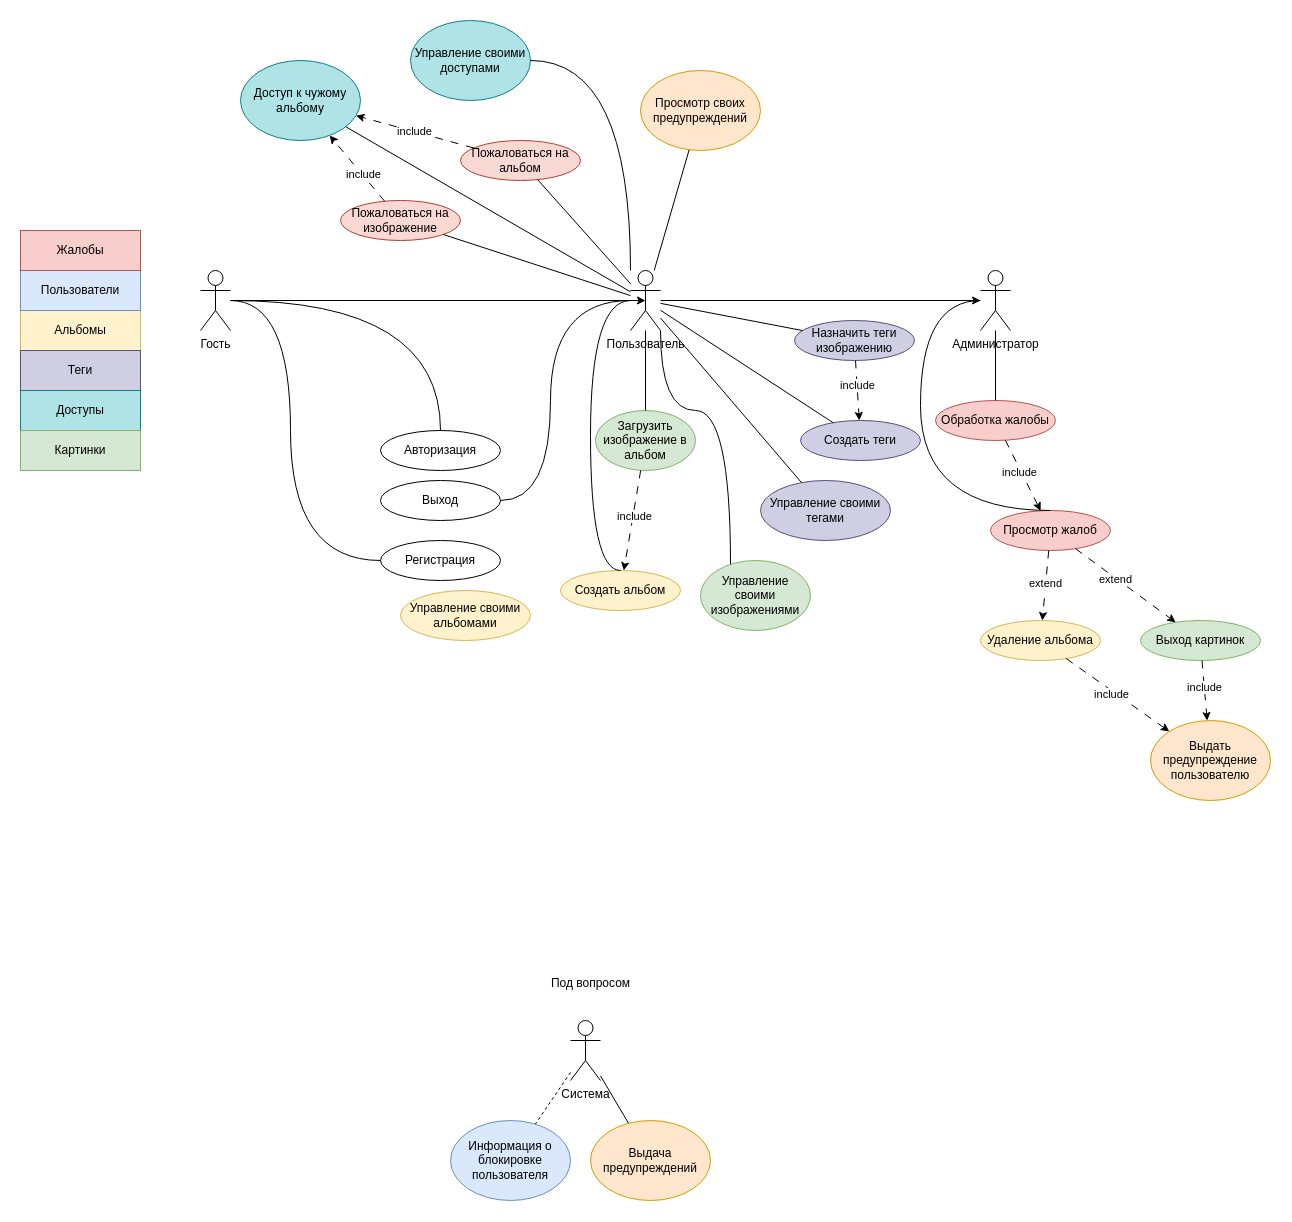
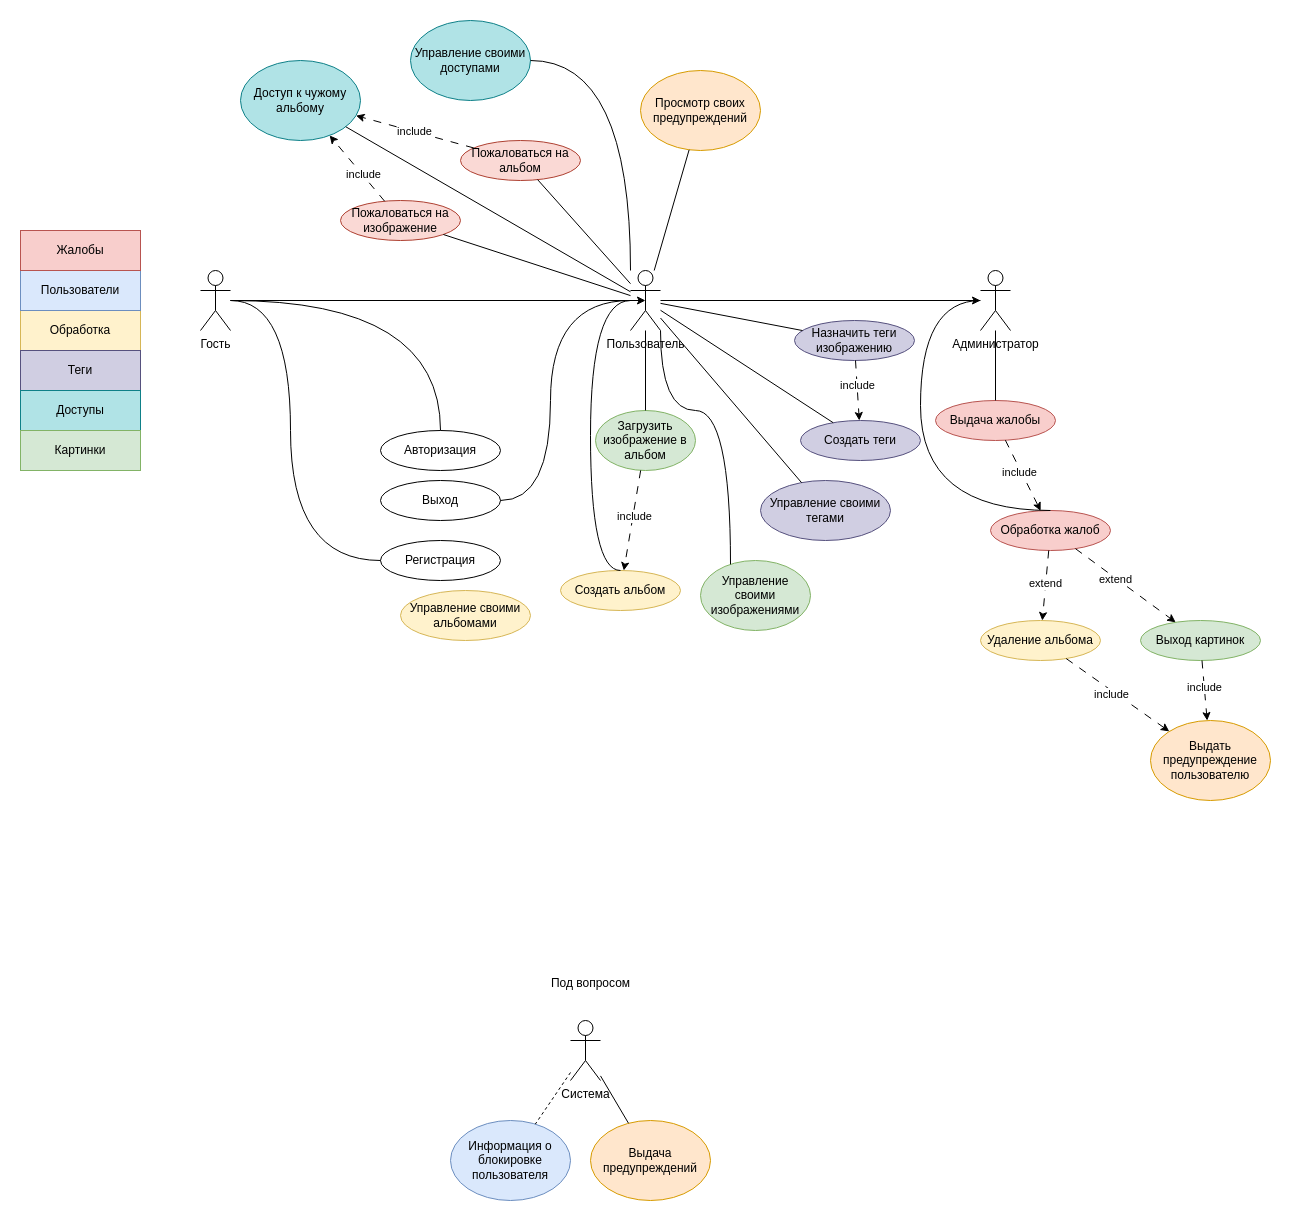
  <mxCell id="0" />
  <mxCell id="1" parent="0" />
  <mxCell id="2" value="Авторизация" style="ellipse;whiteSpace=wrap;html=1;" parent="1" vertex="1"><mxGeometry y="430" width="120" height="40" as="geometry" x="380" /></mxCell>
  <mxCell id="3" value="Регистрация" style="ellipse;whiteSpace=wrap;html=1;" parent="1" vertex="1"><mxGeometry y="540" width="120" height="40" as="geometry" x="380" /></mxCell>
  <mxCell id="4" value="Выход" style="ellipse;whiteSpace=wrap;html=1;" parent="1" vertex="1"><mxGeometry y="480" width="120" height="40" as="geometry" x="380" /></mxCell>
  <mxCell id="5" value="" style="endArrow=none;html=1;rounded=0;edgeStyle=orthogonalEdgeStyle;curved=1;" parent="1" source="30" target="2" edge="1"><mxGeometry width="50" height="50" relative="1" as="geometry"><mxPoint x="810" y="510" as="sourcePoint" /><mxPoint x="860" y="460" as="targetPoint" /></mxGeometry></mxCell>
  <mxCell id="6" value="" style="endArrow=none;html=1;rounded=0;edgeStyle=orthogonalEdgeStyle;curved=1;" parent="1" source="71" target="4" edge="1"><mxGeometry width="50" height="50" relative="1" as="geometry"><mxPoint x="810" y="510" as="sourcePoint" /><mxPoint x="860" y="460" as="targetPoint" /><Array as="points"><mxPoint x="550" y="300" /><mxPoint x="550" y="500" /></Array></mxGeometry></mxCell>
  <mxCell id="7" value="" style="endArrow=none;html=1;rounded=0;edgeStyle=orthogonalEdgeStyle;curved=1;" parent="1" source="3" target="30" edge="1"><mxGeometry width="50" height="50" relative="1" as="geometry"><mxPoint x="810" y="510" as="sourcePoint" /><mxPoint x="860" y="460" as="targetPoint" /><Array as="points"><mxPoint x="290" y="560" /><mxPoint x="290" y="300" /></Array></mxGeometry></mxCell>
  <mxCell id="8" value="Загрузить изображение в альбом" style="ellipse;whiteSpace=wrap;html=1;fillColor=#d5e8d4;strokeColor=#82b366;" parent="1" vertex="1"><mxGeometry x="595" y="410" width="100" height="60" as="geometry" /></mxCell>
  <mxCell id="9" value="Создать альбом" style="ellipse;whiteSpace=wrap;html=1;fillColor=#fff2cc;strokeColor=#d6b656;" parent="1" vertex="1"><mxGeometry x="560" y="570" width="120" height="40" as="geometry" /></mxCell>
  <mxCell id="10" value="Создать теги" style="ellipse;whiteSpace=wrap;html=1;fillColor=#d0cee2;strokeColor=#56517e;" parent="1" vertex="1"><mxGeometry x="800" y="420" width="120" height="40" as="geometry" /></mxCell>
  <mxCell id="11" value="Назначить теги изображению" style="ellipse;whiteSpace=wrap;html=1;fillColor=#d0cee2;strokeColor=#56517e;" parent="1" vertex="1"><mxGeometry x="794" y="320" width="120" height="40" as="geometry" /></mxCell>
  <mxCell id="12" value="" style="endArrow=none;html=1;rounded=0;" parent="1" source="71" target="8" edge="1"><mxGeometry width="50" height="50" relative="1" as="geometry"><mxPoint x="810" y="510" as="sourcePoint" /><mxPoint x="860" y="460" as="targetPoint" /></mxGeometry></mxCell>
  <mxCell id="13" value="" style="endArrow=none;html=1;rounded=0;edgeStyle=orthogonalEdgeStyle;curved=1;entryX=0.5;entryY=0;entryDx=0;entryDy=0;" parent="1" source="71" target="9" edge="1"><mxGeometry width="50" height="50" relative="1" as="geometry"><mxPoint x="810" y="510" as="sourcePoint" /><mxPoint x="860" y="460" as="targetPoint" /><Array as="points"><mxPoint x="590" y="300" /><mxPoint x="590" y="570" /></Array></mxGeometry></mxCell>
  <mxCell id="14" value="" style="endArrow=classic;html=1;rounded=0;dashed=1;dashPattern=8 8;" parent="1" source="8" target="9" edge="1"><mxGeometry width="50" height="50" relative="1" as="geometry"><mxPoint x="810" y="510" as="sourcePoint" /><mxPoint x="860" y="460" as="targetPoint" /></mxGeometry></mxCell>
  <mxCell id="15" value="include" style="edgeLabel;html=1;align=center;verticalAlign=middle;resizable=0;points=[];" parent="14" vertex="1" connectable="0"><mxGeometry x="-0.092" y="1" relative="1" as="geometry"><mxPoint as="offset" /></mxGeometry></mxCell>
  <mxCell id="16" value="" style="endArrow=none;html=1;rounded=0;" parent="1" source="71" target="11" edge="1"><mxGeometry width="50" height="50" relative="1" as="geometry"><mxPoint x="810" y="510" as="sourcePoint" /><mxPoint x="860" y="460" as="targetPoint" /></mxGeometry></mxCell>
  <mxCell id="17" value="" style="endArrow=none;html=1;rounded=0;" parent="1" source="71" target="10" edge="1"><mxGeometry width="50" height="50" relative="1" as="geometry"><mxPoint x="810" y="510" as="sourcePoint" /><mxPoint x="860" y="460" as="targetPoint" /></mxGeometry></mxCell>
  <mxCell id="18" value="" style="endArrow=classic;html=1;rounded=0;dashed=1;dashPattern=8 8;" parent="1" source="11" target="10" edge="1"><mxGeometry width="50" height="50" relative="1" as="geometry"><mxPoint x="690" y="470" as="sourcePoint" /><mxPoint x="740" y="420" as="targetPoint" /></mxGeometry></mxCell>
  <mxCell id="19" value="include" style="edgeLabel;html=1;align=center;verticalAlign=middle;resizable=0;points=[];" parent="18" vertex="1" connectable="0"><mxGeometry x="-0.153" relative="1" as="geometry"><mxPoint as="offset" /></mxGeometry></mxCell>
  <mxCell id="20" value="Доступ к чужому альбому" style="ellipse;whiteSpace=wrap;html=1;fillColor=#b0e3e6;strokeColor=#0e8088;" parent="1" vertex="1"><mxGeometry x="240" y="60" width="120" height="80" as="geometry" /></mxCell>
  <mxCell id="21" value="Пожаловаться на альбом" style="ellipse;whiteSpace=wrap;html=1;fillColor=#fad9d5;strokeColor=#ae4132;" parent="1" vertex="1"><mxGeometry x="460" y="140" width="120" height="40" as="geometry" /></mxCell>
  <mxCell id="22" value="Пожаловаться на изображение" style="ellipse;whiteSpace=wrap;html=1;fillColor=#fad9d5;strokeColor=#ae4132;" parent="1" vertex="1"><mxGeometry x="340" y="200" width="120" height="40" as="geometry" /></mxCell>
  <mxCell id="23" value="" style="endArrow=none;html=1;rounded=0;" parent="1" source="71" target="20" edge="1"><mxGeometry width="50" height="50" relative="1" as="geometry"><mxPoint x="680" y="220" as="sourcePoint" /><mxPoint x="730" y="170" as="targetPoint" /></mxGeometry></mxCell>
  <mxCell id="24" value="" style="endArrow=none;html=1;rounded=0;" parent="1" source="71" target="22" edge="1"><mxGeometry width="50" height="50" relative="1" as="geometry"><mxPoint x="680" y="220" as="sourcePoint" /><mxPoint x="730" y="170" as="targetPoint" /></mxGeometry></mxCell>
  <mxCell id="25" value="" style="endArrow=none;html=1;rounded=0;" parent="1" source="21" target="71" edge="1"><mxGeometry width="50" height="50" relative="1" as="geometry"><mxPoint x="560" y="230" as="sourcePoint" /><mxPoint x="519.643" y="280" as="targetPoint" /></mxGeometry></mxCell>
  <mxCell id="26" value="" style="endArrow=classic;html=1;rounded=0;dashed=1;dashPattern=8 8;" parent="1" source="21" target="20" edge="1"><mxGeometry width="50" height="50" relative="1" as="geometry"><mxPoint x="560" y="230" as="sourcePoint" /><mxPoint x="610" y="180" as="targetPoint" /></mxGeometry></mxCell>
  <mxCell id="27" value="include" style="edgeLabel;html=1;align=center;verticalAlign=middle;resizable=0;points=[];" parent="26" vertex="1" connectable="0"><mxGeometry x="0.014" y="-1" relative="1" as="geometry"><mxPoint as="offset" /></mxGeometry></mxCell>
  <mxCell id="28" value="" style="endArrow=classic;html=1;rounded=0;dashed=1;dashPattern=8 8;" parent="1" source="22" target="20" edge="1"><mxGeometry width="50" height="50" relative="1" as="geometry"><mxPoint x="560" y="230" as="sourcePoint" /><mxPoint x="610" y="180" as="targetPoint" /></mxGeometry></mxCell>
  <mxCell id="29" value="include" style="edgeLabel;html=1;align=center;verticalAlign=middle;resizable=0;points=[];" parent="28" vertex="1" connectable="0"><mxGeometry x="-0.186" y="-1" relative="1" as="geometry"><mxPoint as="offset" /></mxGeometry></mxCell>
  <mxCell id="30" value="Гость" style="shape=umlActor;verticalLabelPosition=bottom;verticalAlign=top;html=1;outlineConnect=0;" parent="1" vertex="1"><mxGeometry x="200" y="270" width="30" height="60" as="geometry" /></mxCell>
  <mxCell id="31" value="" style="endArrow=classic;html=1;rounded=0;entryX=0.5;entryY=0.5;entryDx=0;entryDy=0;entryPerimeter=0;" parent="1" source="30" target="71" edge="1"><mxGeometry width="50" height="50" relative="1" as="geometry"><mxPoint x="600" y="360" as="sourcePoint" /><mxPoint x="650" y="310" as="targetPoint" /></mxGeometry></mxCell>
- <mxCell id="32" value="Альбомы" style="rounded=0;whiteSpace=wrap;html=1;fillColor=#fff2cc;strokeColor=#d6b656;" parent="1" vertex="1"><mxGeometry x="20" y="310" width="120" height="40" as="geometry" /></mxCell>
+ <mxCell id="32" value="Обработка" style="rounded=0;whiteSpace=wrap;html=1;fillColor=#fff2cc;strokeColor=#d6b656;" parent="1" vertex="1"><mxGeometry x="20" y="310" width="120" height="40" as="geometry" /></mxCell>
  <mxCell id="33" value="Теги" style="rounded=0;whiteSpace=wrap;html=1;fillColor=#d0cee2;strokeColor=#56517e;" parent="1" vertex="1"><mxGeometry x="20" y="350" width="120" height="40" as="geometry" /></mxCell>
  <mxCell id="34" value="Доступы" style="rounded=0;whiteSpace=wrap;html=1;fillColor=#b0e3e6;strokeColor=#0e8088;" parent="1" vertex="1"><mxGeometry x="20" y="390" width="120" height="40" as="geometry" /></mxCell>
  <mxCell id="35" value="Пользователи" style="rounded=0;whiteSpace=wrap;html=1;fillColor=#dae8fc;strokeColor=#6c8ebf;" parent="1" vertex="1"><mxGeometry x="20" y="270" width="120" height="40" as="geometry" /></mxCell>
  <mxCell id="36" value="Жалобы" style="rounded=0;whiteSpace=wrap;html=1;fillColor=#f8cecc;strokeColor=#b85450;" parent="1" vertex="1"><mxGeometry x="20" y="230" width="120" height="40" as="geometry" /></mxCell>
  <mxCell id="37" value="Картинки" style="rounded=0;whiteSpace=wrap;html=1;fillColor=#d5e8d4;strokeColor=#82b366;" parent="1" vertex="1"><mxGeometry x="20" y="430" width="120" height="40" as="geometry" /></mxCell>
  <mxCell id="38" value="Администратор" style="shape=umlActor;verticalLabelPosition=bottom;verticalAlign=top;html=1;outlineConnect=0;" parent="1" vertex="1"><mxGeometry x="980" y="270" width="30" height="60" as="geometry" /></mxCell>
  <mxCell id="39" value="" style="endArrow=classic;html=1;rounded=0;" parent="1" source="71" target="38" edge="1"><mxGeometry width="50" height="50" relative="1" as="geometry"><mxPoint x="930" y="310" as="sourcePoint" /><mxPoint x="980" y="260" as="targetPoint" /></mxGeometry></mxCell>
- <mxCell id="40" value="Обработка жалобы" style="ellipse;whiteSpace=wrap;html=1;fillColor=#f8cecc;strokeColor=#b85450;" parent="1" vertex="1"><mxGeometry x="935" y="400" width="120" height="40" as="geometry" /></mxCell>
- <mxCell id="41" value="Просмотр жалоб" style="ellipse;whiteSpace=wrap;html=1;fillColor=#f8cecc;strokeColor=#b85450;" parent="1" vertex="1"><mxGeometry x="990" y="510" width="120" height="40" as="geometry" /></mxCell>
+ <mxCell id="40" value="Выдача жалобы" style="ellipse;whiteSpace=wrap;html=1;fillColor=#f8cecc;strokeColor=#b85450;" parent="1" vertex="1"><mxGeometry x="935" y="400" width="120" height="40" as="geometry" /></mxCell>
+ <mxCell id="41" value="Обработка жалоб" style="ellipse;whiteSpace=wrap;html=1;fillColor=#f8cecc;strokeColor=#b85450;" parent="1" vertex="1"><mxGeometry x="990" y="510" width="120" height="40" as="geometry" /></mxCell>
  <mxCell id="42" value="Управление своими доступами" style="ellipse;whiteSpace=wrap;html=1;fillColor=#b0e3e6;strokeColor=#0e8088;" parent="1" vertex="1"><mxGeometry x="410" y="20" width="120" height="80" as="geometry" /></mxCell>
  <mxCell id="43" value="" style="endArrow=none;html=1;rounded=0;edgeStyle=orthogonalEdgeStyle;curved=1;" parent="1" source="71" target="42" edge="1"><mxGeometry width="50" height="50" relative="1" as="geometry"><mxPoint x="550" y="210" as="sourcePoint" /><mxPoint x="600" y="160" as="targetPoint" /><Array as="points"><mxPoint x="630" y="60" /></Array></mxGeometry></mxCell>
  <mxCell id="44" value="Удаление альбома" style="ellipse;whiteSpace=wrap;html=1;fillColor=#fff2cc;strokeColor=#d6b656;" parent="1" vertex="1"><mxGeometry x="980" y="620" width="120" height="40" as="geometry" /></mxCell>
  <mxCell id="45" value="Выход картинок" style="ellipse;whiteSpace=wrap;html=1;fillColor=#d5e8d4;strokeColor=#82b366;" parent="1" vertex="1"><mxGeometry x="1140" y="620" width="120" height="40" as="geometry" /></mxCell>
  <mxCell id="46" value="" style="endArrow=none;html=1;rounded=0;" parent="1" source="38" target="40" edge="1"><mxGeometry width="50" height="50" relative="1" as="geometry"><mxPoint x="870" y="300" as="sourcePoint" /><mxPoint x="920" y="250" as="targetPoint" /></mxGeometry></mxCell>
  <mxCell id="47" value="" style="endArrow=none;html=1;rounded=0;edgeStyle=orthogonalEdgeStyle;curved=1;" parent="1" source="38" target="41" edge="1"><mxGeometry width="50" height="50" relative="1" as="geometry"><mxPoint x="870" y="300" as="sourcePoint" /><mxPoint x="920" y="250" as="targetPoint" /><Array as="points"><mxPoint x="920" y="300" /><mxPoint x="920" y="510" /></Array></mxGeometry></mxCell>
  <mxCell id="48" value="" style="endArrow=classic;html=1;rounded=0;dashed=1;dashPattern=8 8;" parent="1" source="40" target="41" edge="1"><mxGeometry width="50" height="50" relative="1" as="geometry"><mxPoint x="810" y="310" as="sourcePoint" /><mxPoint x="860" y="260" as="targetPoint" /></mxGeometry></mxCell>
  <mxCell id="49" value="include" style="edgeLabel;html=1;align=center;verticalAlign=middle;resizable=0;points=[];" parent="48" vertex="1" connectable="0"><mxGeometry x="-0.142" y="-2" relative="1" as="geometry"><mxPoint as="offset" /></mxGeometry></mxCell>
  <mxCell id="50" value="" style="endArrow=classic;html=1;rounded=0;dashed=1;dashPattern=8 8;" parent="1" source="41" target="44" edge="1"><mxGeometry width="50" height="50" relative="1" as="geometry"><mxPoint x="870" y="400" as="sourcePoint" /><mxPoint x="920" y="350" as="targetPoint" /></mxGeometry></mxCell>
  <mxCell id="51" value="extend" style="edgeLabel;html=1;align=center;verticalAlign=middle;resizable=0;points=[];" parent="50" vertex="1" connectable="0"><mxGeometry x="-0.074" y="-1" relative="1" as="geometry"><mxPoint as="offset" /></mxGeometry></mxCell>
  <mxCell id="52" value="" style="endArrow=classic;html=1;rounded=0;dashed=1;dashPattern=8 8;" parent="1" source="41" target="45" edge="1"><mxGeometry width="50" height="50" relative="1" as="geometry"><mxPoint x="870" y="400" as="sourcePoint" /><mxPoint x="920" y="350" as="targetPoint" /></mxGeometry></mxCell>
  <mxCell id="53" value="extend" style="edgeLabel;html=1;align=center;verticalAlign=middle;resizable=0;points=[];" parent="52" vertex="1" connectable="0"><mxGeometry x="-0.199" y="-1" relative="1" as="geometry"><mxPoint as="offset" /></mxGeometry></mxCell>
  <mxCell id="54" value="Выдать предупреждение&lt;div&gt;пользователю&lt;/div&gt;" style="ellipse;whiteSpace=wrap;html=1;fillColor=#ffe6cc;strokeColor=#d79b00;" parent="1" vertex="1"><mxGeometry x="1150" y="720" width="120" height="80" as="geometry" /></mxCell>
  <mxCell id="55" value="" style="endArrow=classic;html=1;rounded=0;dashed=1;dashPattern=8 8;" parent="1" source="44" target="54" edge="1"><mxGeometry width="50" height="50" relative="1" as="geometry"><mxPoint x="1130" y="610" as="sourcePoint" /><mxPoint x="1180" y="560" as="targetPoint" /></mxGeometry></mxCell>
  <mxCell id="56" value="include" style="edgeLabel;html=1;align=center;verticalAlign=middle;resizable=0;points=[];" parent="55" vertex="1" connectable="0"><mxGeometry x="-0.099" y="-3" relative="1" as="geometry"><mxPoint as="offset" /></mxGeometry></mxCell>
  <mxCell id="57" value="" style="endArrow=classic;html=1;rounded=0;dashed=1;dashPattern=8 8;" parent="1" source="45" target="54" edge="1"><mxGeometry width="50" height="50" relative="1" as="geometry"><mxPoint x="1130" y="610" as="sourcePoint" /><mxPoint x="1180" y="560" as="targetPoint" /></mxGeometry></mxCell>
  <mxCell id="58" value="include" style="edgeLabel;html=1;align=center;verticalAlign=middle;resizable=0;points=[];" parent="57" vertex="1" connectable="0"><mxGeometry x="-0.117" relative="1" as="geometry"><mxPoint as="offset" /></mxGeometry></mxCell>
  <mxCell id="59" value="Просмотр своих предупреждений" style="ellipse;whiteSpace=wrap;html=1;fillColor=#ffe6cc;strokeColor=#d79b00;" parent="1" vertex="1"><mxGeometry x="640" y="70" width="120" height="80" as="geometry" /></mxCell>
  <mxCell id="60" value="" style="endArrow=none;html=1;rounded=0;" parent="1" source="71" target="59" edge="1"><mxGeometry width="50" height="50" relative="1" as="geometry"><mxPoint x="670" y="270" as="sourcePoint" /><mxPoint x="720" y="220" as="targetPoint" /></mxGeometry></mxCell>
  <mxCell id="61" value="Система" style="shape=umlActor;verticalLabelPosition=bottom;verticalAlign=top;html=1;outlineConnect=0;" parent="1" vertex="1"><mxGeometry x="570" y="1020" width="30" height="60" as="geometry" /></mxCell>
  <mxCell id="62" value="Информация о блокировке пользователя" style="ellipse;whiteSpace=wrap;html=1;fillColor=#dae8fc;strokeColor=#6c8ebf;" parent="1" vertex="1"><mxGeometry x="450" y="1120" width="120" height="80" as="geometry" /></mxCell>
  <mxCell id="63" value="Выдача предупреждений" style="ellipse;whiteSpace=wrap;html=1;fillColor=#ffe6cc;strokeColor=#d79b00;" parent="1" vertex="1"><mxGeometry x="590" y="1120" width="120" height="80" as="geometry" /></mxCell>
  <mxCell id="64" value="" style="endArrow=none;html=1;rounded=0;dashed=1;" parent="1" source="61" target="62" edge="1"><mxGeometry width="50" height="50" relative="1" as="geometry"><mxPoint x="440" y="1340" as="sourcePoint" /><mxPoint x="490" y="1290" as="targetPoint" /></mxGeometry></mxCell>
  <mxCell id="65" value="" style="endArrow=none;html=1;rounded=0;" parent="1" source="61" target="63" edge="1"><mxGeometry width="50" height="50" relative="1" as="geometry"><mxPoint x="440" y="1340" as="sourcePoint" /><mxPoint x="490" y="1290" as="targetPoint" /></mxGeometry></mxCell>
  <mxCell id="66" value="Управление своими тегами" style="ellipse;whiteSpace=wrap;html=1;fillColor=#d0cee2;strokeColor=#56517e;" parent="1" vertex="1"><mxGeometry x="760" y="480" width="130" height="60" as="geometry" /></mxCell>
  <mxCell id="67" value="" style="endArrow=none;html=1;rounded=0;" parent="1" source="66" target="71" edge="1"><mxGeometry width="50" height="50" relative="1" as="geometry"><mxPoint x="810" y="440" as="sourcePoint" /><mxPoint x="860" y="390" as="targetPoint" /></mxGeometry></mxCell>
  <mxCell id="68" value="Управление своими альбомами" style="ellipse;whiteSpace=wrap;html=1;fillColor=#fff2cc;strokeColor=#d6b656;" parent="1" vertex="1"><mxGeometry x="400" y="590" width="130" height="50" as="geometry" /></mxCell>
  <mxCell id="69" value="Управление своими изображениями" style="ellipse;whiteSpace=wrap;html=1;fillColor=#d5e8d4;strokeColor=#82b366;" parent="1" vertex="1"><mxGeometry x="700" y="560" width="110" height="70" as="geometry" /></mxCell>
  <mxCell id="70" value="" style="endArrow=none;html=1;rounded=0;edgeStyle=orthogonalEdgeStyle;curved=1;" parent="1" source="69" target="71" edge="1"><mxGeometry width="50" height="50" relative="1" as="geometry"><mxPoint x="540" y="440" as="sourcePoint" /><mxPoint x="590" y="390" as="targetPoint" /><Array as="points"><mxPoint x="730" y="410" /><mxPoint x="660" y="410" /></Array></mxGeometry></mxCell>
  <mxCell id="71" value="Пользователь" style="shape=umlActor;verticalLabelPosition=bottom;verticalAlign=top;html=1;outlineConnect=0;" parent="1" vertex="1"><mxGeometry x="630" y="270" width="30" height="60" as="geometry" /></mxCell>
  <mxCell id="72" value="Под вопросом&lt;div&gt;&lt;br&gt;&lt;/div&gt;" style="text;html=1;align=center;verticalAlign=middle;resizable=0;points=[];autosize=1;strokeColor=none;fillColor=none;" parent="1" vertex="1"><mxGeometry x="540" y="970" width="100" height="40" as="geometry" /></mxCell>
